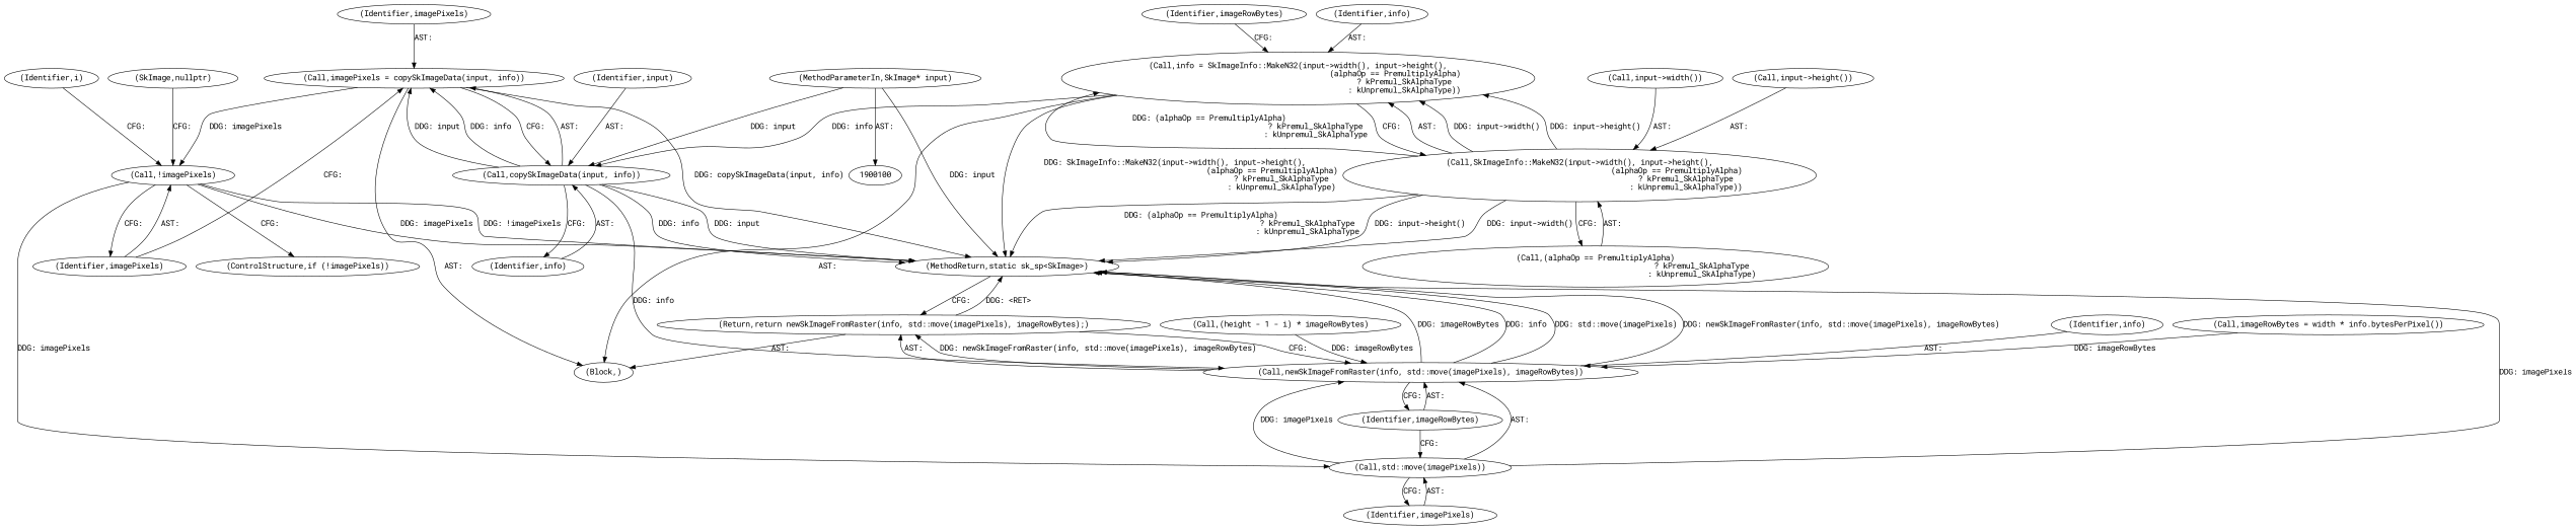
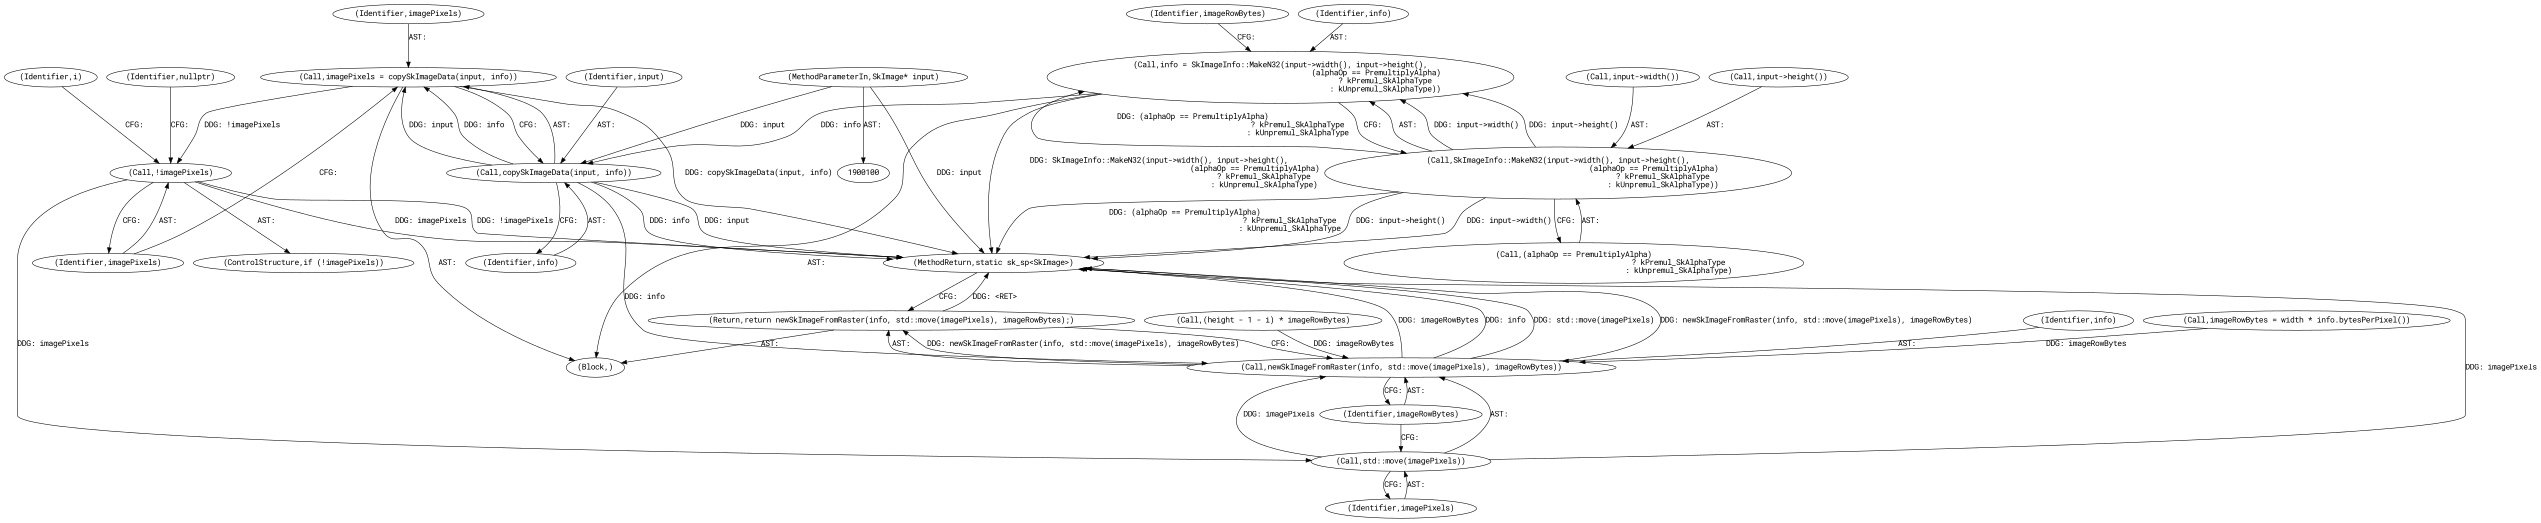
  digraph {
    fontname="Roboto Mono"
    node [fontname="Roboto Mono"]
    edge [fontname="Roboto Mono"]
    n1 [label="(Call,imagePixels = copySkImageData(input, info))"]
    n2 [label="(Call,copySkImageData(input, info))"]
    n3 [label="(Call,!imagePixels)"]
    n4 [label="(MethodReturn,static sk_sp<SkImage>)"]
    n5 [label="(Block,)"]
    n6 [label="(Call,newSkImageFromRaster(info, std::move(imagePixels), imageRowBytes))"]
    n7 [label="(Identifier,info)"]
    n8 [label="(Call,std::move(imagePixels))"]
    n9 [label="(Identifier,imagePixels)"]
    n10 [label="(ControlStructure,if (!imagePixels))"]
    n11 [label="(Return,return newSkImageFromRaster(info, std::move(imagePixels), imageRowBytes);)"]
    n12 [label="(Identifier,imageRowBytes)"]
    n13 [label="(MethodParameterIn,SkImage* input)"]
    n14 [label=1900100]
    n15 [label="(Call,info = SkImageInfo::MakeN32(input->width(), input->height(),\n                                           (alphaOp == PremultiplyAlpha)\n                                               ? kPremul_SkAlphaType\n                                               : kUnpremul_SkAlphaType))"]
    n16 [label="(Call,SkImageInfo::MakeN32(input->width(), input->height(),\n                                           (alphaOp == PremultiplyAlpha)\n                                               ? kPremul_SkAlphaType\n                                               : kUnpremul_SkAlphaType))"]
    n17 [label="(Call,(alphaOp == PremultiplyAlpha)\n                                               ? kPremul_SkAlphaType\n                                               : kUnpremul_SkAlphaType)"]
    n18 [label="(Identifier,imagePixels)"]
    n19 [label="(Identifier,i)"]
    n20 [label="(Identifier,input)"]
    n21 [label="(Call,(height - 1 - i) * imageRowBytes)"]
    n22 [label="(Call,input->width())"]
-   n23 [label="(SkImage,nullptr)"]
+   n23 [label="(Identifier,nullptr)"]
    n24 [label="(Identifier,info)"]
    n25 [label="(Call,input->height())"]
    n26 [label="(Identifier,info)"]
    n27 [label="(Identifier,imagePixels)"]
    n28 [label="(Identifier,imageRowBytes)"]
    n29 [label="(Call,imageRowBytes = width * info.bytesPerPixel())"]
    n1 -> n2 [label="CFG: "]
-   n1 -> n3 [label="DDG: imagePixels"]
+   n1 -> n3 [label="DDG: !imagePixels"]
    n1 -> n4 [label="DDG: copySkImageData(input, info)"]
    n1 -> n5 [label="AST: "]
    n2 -> n1 [label="AST: "]
    n2 -> n1 [label="DDG: input"]
    n2 -> n1 [label="DDG: info"]
    n2 -> n4 [label="DDG: input"]
    n2 -> n4 [label="DDG: info"]
    n2 -> n6 [label="DDG: info"]
    n2 -> n7 [label="CFG: "]
    n3 -> n4 [label="DDG: imagePixels"]
    n3 -> n4 [label="DDG: !imagePixels"]
    n3 -> n8 [label="DDG: imagePixels"]
    n3 -> n9 [label="CFG: "]
-   n3 -> n10 [label="CFG: "]
+   n3 -> n10 [label="AST: "]
    n4 -> n11 [label="CFG: "]
    n6 -> n4 [label="DDG: imageRowBytes"]
    n6 -> n4 [label="DDG: info"]
    n6 -> n4 [label="DDG: std::move(imagePixels)"]
    n6 -> n4 [label="DDG: newSkImageFromRaster(info, std::move(imagePixels), imageRowBytes)"]
    n6 -> n11 [label="AST: "]
    n6 -> n11 [label="DDG: newSkImageFromRaster(info, std::move(imagePixels), imageRowBytes)"]
    n6 -> n12 [label="CFG: "]
    n7 -> n2 [label="AST: "]
    n8 -> n4 [label="DDG: imagePixels"]
    n8 -> n6 [label="AST: "]
    n8 -> n6 [label="DDG: imagePixels"]
    n8 -> n18 [label="CFG: "]
    n9 -> n1 [label="CFG: "]
    n9 -> n3 [label="AST: "]
    n11 -> n4 [label="DDG: <RET>"]
    n11 -> n5 [label="AST: "]
    n11 -> n6 [label="CFG: "]
    n12 -> n6 [label="AST: "]
    n12 -> n8 [label="CFG: "]
    n13 -> n2 [label="DDG: input"]
    n13 -> n4 [label="DDG: input"]
    n13 -> n14 [label="AST: "]
    n15 -> n2 [label="DDG: info"]
    n15 -> n4 [label="DDG: SkImageInfo::MakeN32(input->width(), input->height(),\n                                           (alphaOp == PremultiplyAlpha)\n                                               ? kPremul_SkAlphaType\n                                               : kUnpremul_SkAlphaType)"]
    n15 -> n5 [label="AST: "]
    n15 -> n16 [label="CFG: "]
    n16 -> n4 [label="DDG: (alphaOp == PremultiplyAlpha)\n                                               ? kPremul_SkAlphaType\n                                               : kUnpremul_SkAlphaType"]
    n16 -> n4 [label="DDG: input->height()"]
    n16 -> n4 [label="DDG: input->width()"]
    n16 -> n15 [label="AST: "]
    n16 -> n15 [label="DDG: input->width()"]
    n16 -> n15 [label="DDG: input->height()"]
    n16 -> n15 [label="DDG: (alphaOp == PremultiplyAlpha)\n                                               ? kPremul_SkAlphaType\n                                               : kUnpremul_SkAlphaType"]
    n16 -> n17 [label="CFG: "]
    n17 -> n16 [label="AST: "]
    n18 -> n8 [label="AST: "]
    n19 -> n3 [label="CFG: "]
    n20 -> n2 [label="AST: "]
    n21 -> n6 [label="DDG: imageRowBytes"]
    n22 -> n16 [label="AST: "]
    n23 -> n3 [label="CFG: "]
    n24 -> n15 [label="AST: "]
    n25 -> n16 [label="AST: "]
    n26 -> n6 [label="AST: "]
    n27 -> n1 [label="AST: "]
    n28 -> n15 [label="CFG: "]
    n29 -> n6 [label="DDG: imageRowBytes"]
  }
